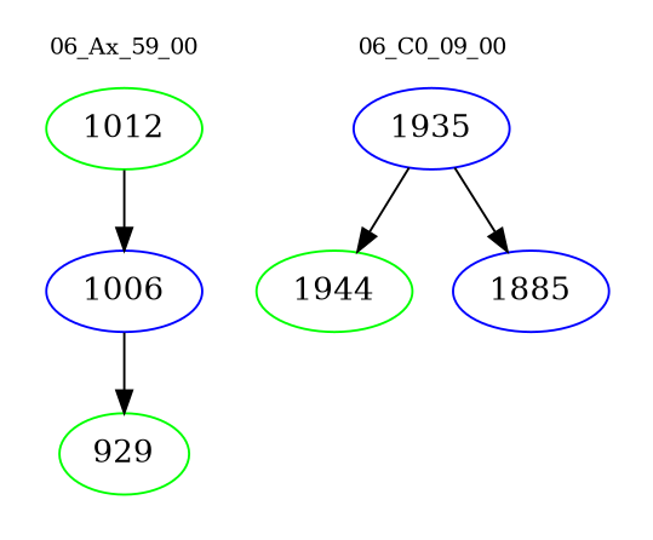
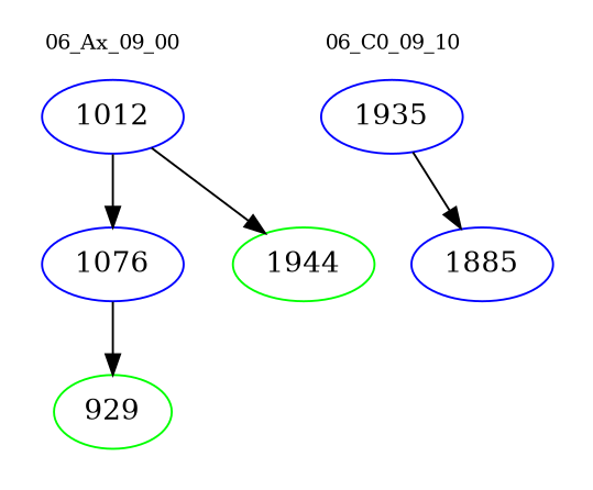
  digraph {
    node [color=blue]
    edge [color=black]
-   n1 [label=1006]
+   n1 [label=1076]
    n2 [color=green label=929]
-   n3 [color=green label=1012]
+   n3 [label=1012]
    n4 [label=1935]
    n5 [label=1885]
    n6 [color=green label=1944]
    subgraph cluster_1 {
      color=white
      fontsize=10
-     label="06_Ax_59_00"
+     label="06_Ax_09_00"
      n1
      n2
      n3
    }
    subgraph cluster_2 {
      color=white
      fontsize=10
-     label="06_C0_09_00"
+     label="06_C0_09_10"
      n4
      n5
      n6
    }
    n1 -> n2
    n3 -> n1
    n4 -> n5
-   n4 -> n6
+   n3 -> n6
  }
